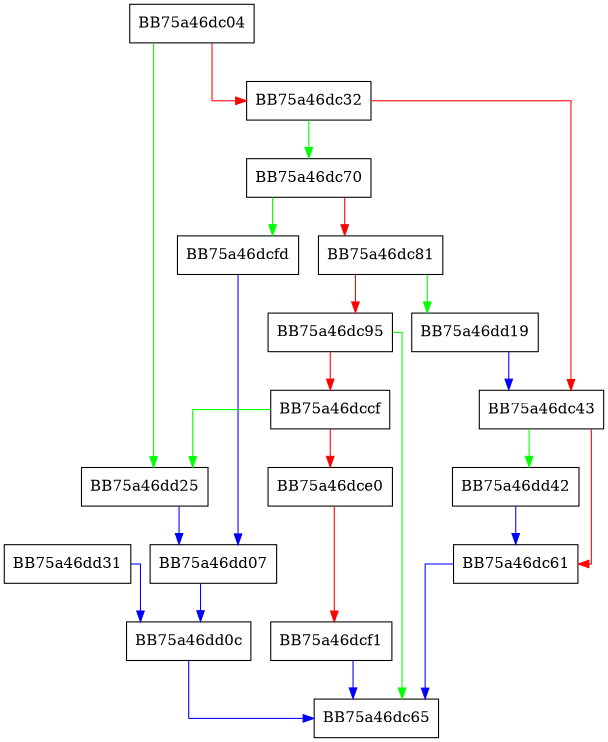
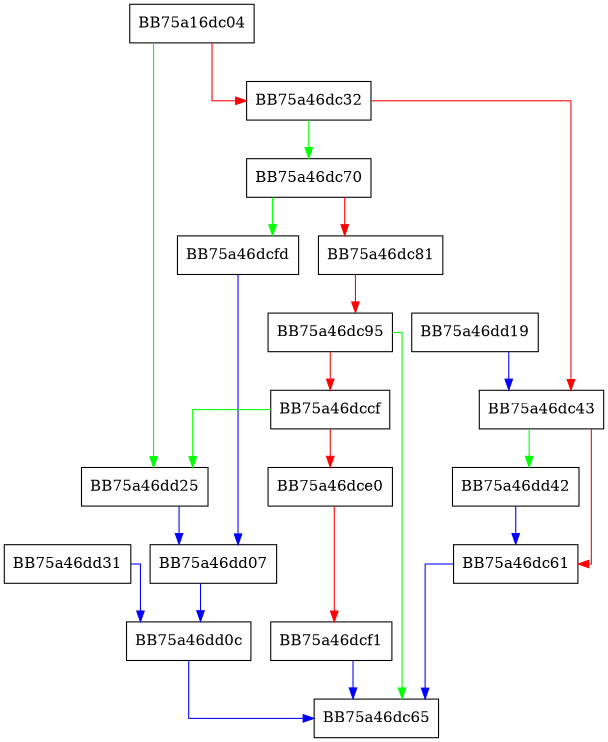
  digraph {
    splines=ortho
    node [shape=box]
    edge [color=blue]
-   BB75a46dc04
+   BB75a46dc04 [label=BB75a16dc04]
    BB75a46dd25
    BB75a46dc32
    BB75a46dd07
    BB75a46dc70
    BB75a46dc43
    BB75a46dd0c
    BB75a46dcfd
    BB75a46dc81
    BB75a46dd42
    BB75a46dc61
    BB75a46dd19
    BB75a46dc95
    BB75a46dc65
    BB75a46dccf
    BB75a46dce0
    BB75a46dcf1
    BB75a46dd31
    BB75a46dc04 -> BB75a46dd25 [color=green]
    BB75a46dc04 -> BB75a46dc32 [color=red]
    BB75a46dd25 -> BB75a46dd07
    BB75a46dc32 -> BB75a46dc70 [color=green]
    BB75a46dc32 -> BB75a46dc43 [color=red]
    BB75a46dd07 -> BB75a46dd0c
    BB75a46dc70 -> BB75a46dcfd [color=green]
    BB75a46dc70 -> BB75a46dc81 [color=red]
    BB75a46dc43 -> BB75a46dd42 [color=green]
    BB75a46dc43 -> BB75a46dc61 [color=red]
    BB75a46dd0c -> BB75a46dc65
    BB75a46dcfd -> BB75a46dd07
-   BB75a46dc81 -> BB75a46dd19 [color=green]
    BB75a46dc81 -> BB75a46dc95 [color=red]
    BB75a46dd42 -> BB75a46dc61
    BB75a46dc61 -> BB75a46dc65
    BB75a46dd19 -> BB75a46dc43
    BB75a46dc95 -> BB75a46dc65 [color=green]
    BB75a46dc95 -> BB75a46dccf [color=red]
    BB75a46dccf -> BB75a46dd25 [color=green]
    BB75a46dccf -> BB75a46dce0 [color=red]
    BB75a46dce0 -> BB75a46dcf1 [color=red]
    BB75a46dcf1 -> BB75a46dc65
    BB75a46dd31 -> BB75a46dd0c
  }
